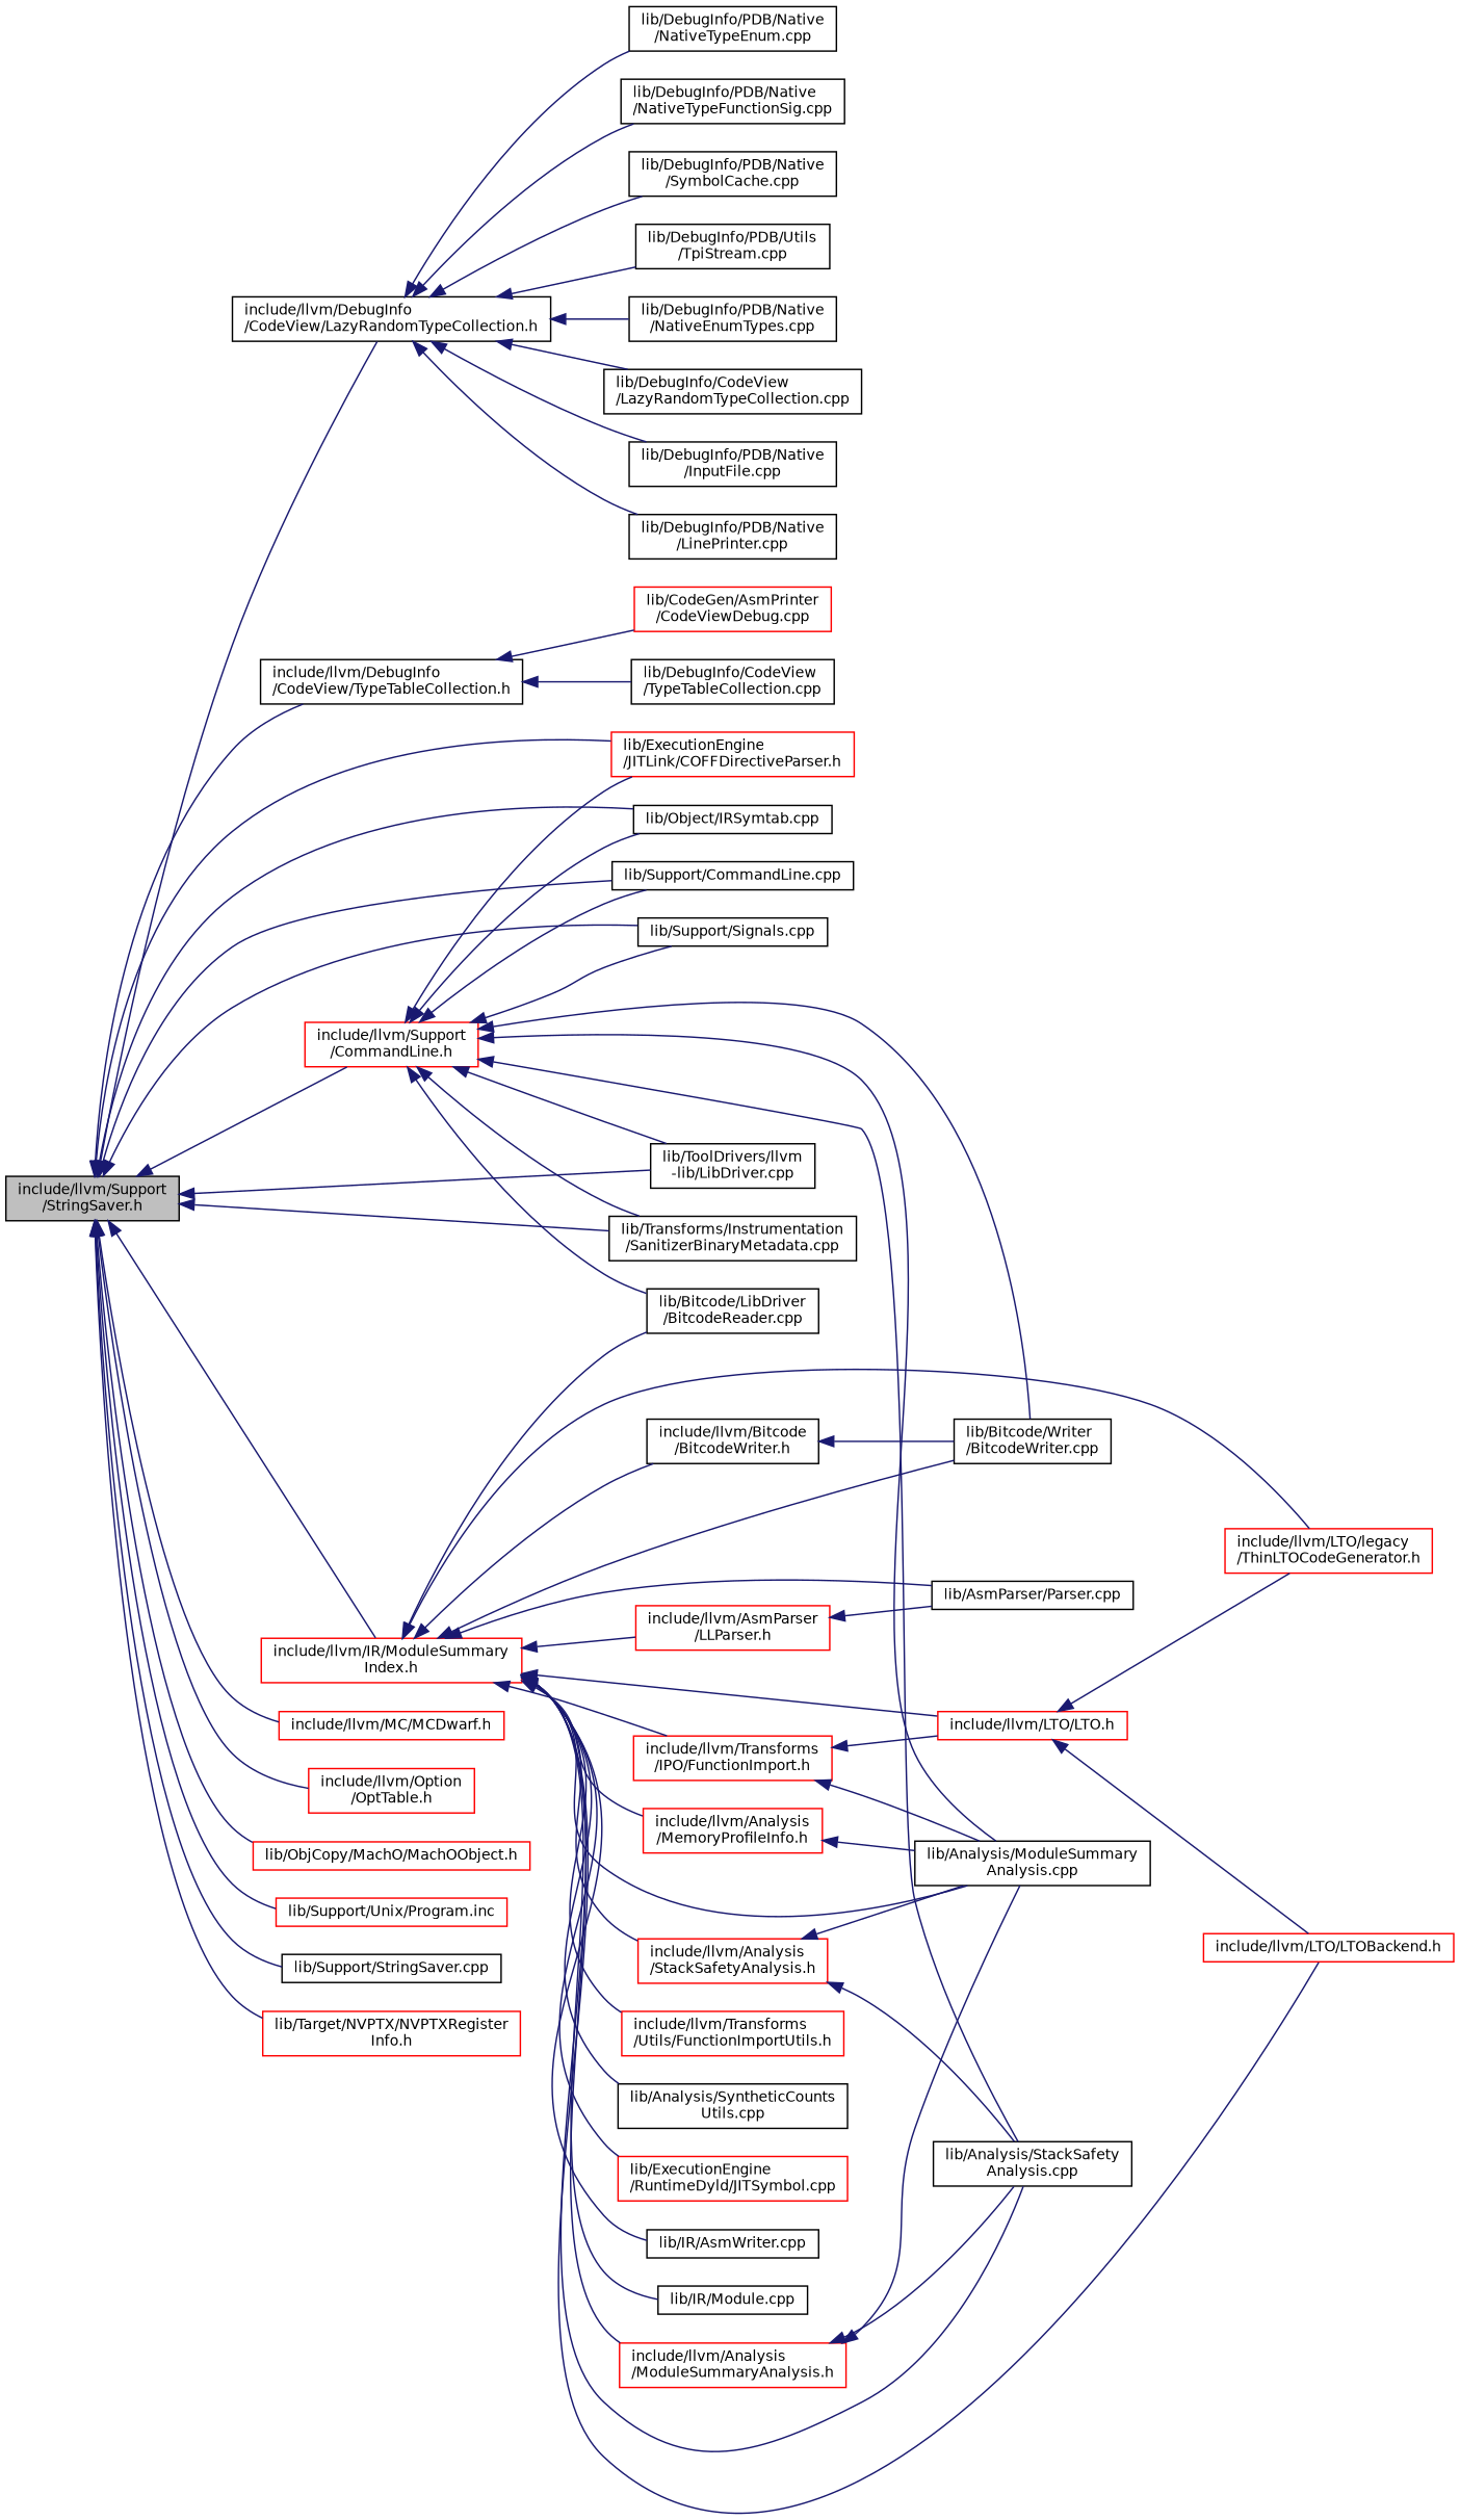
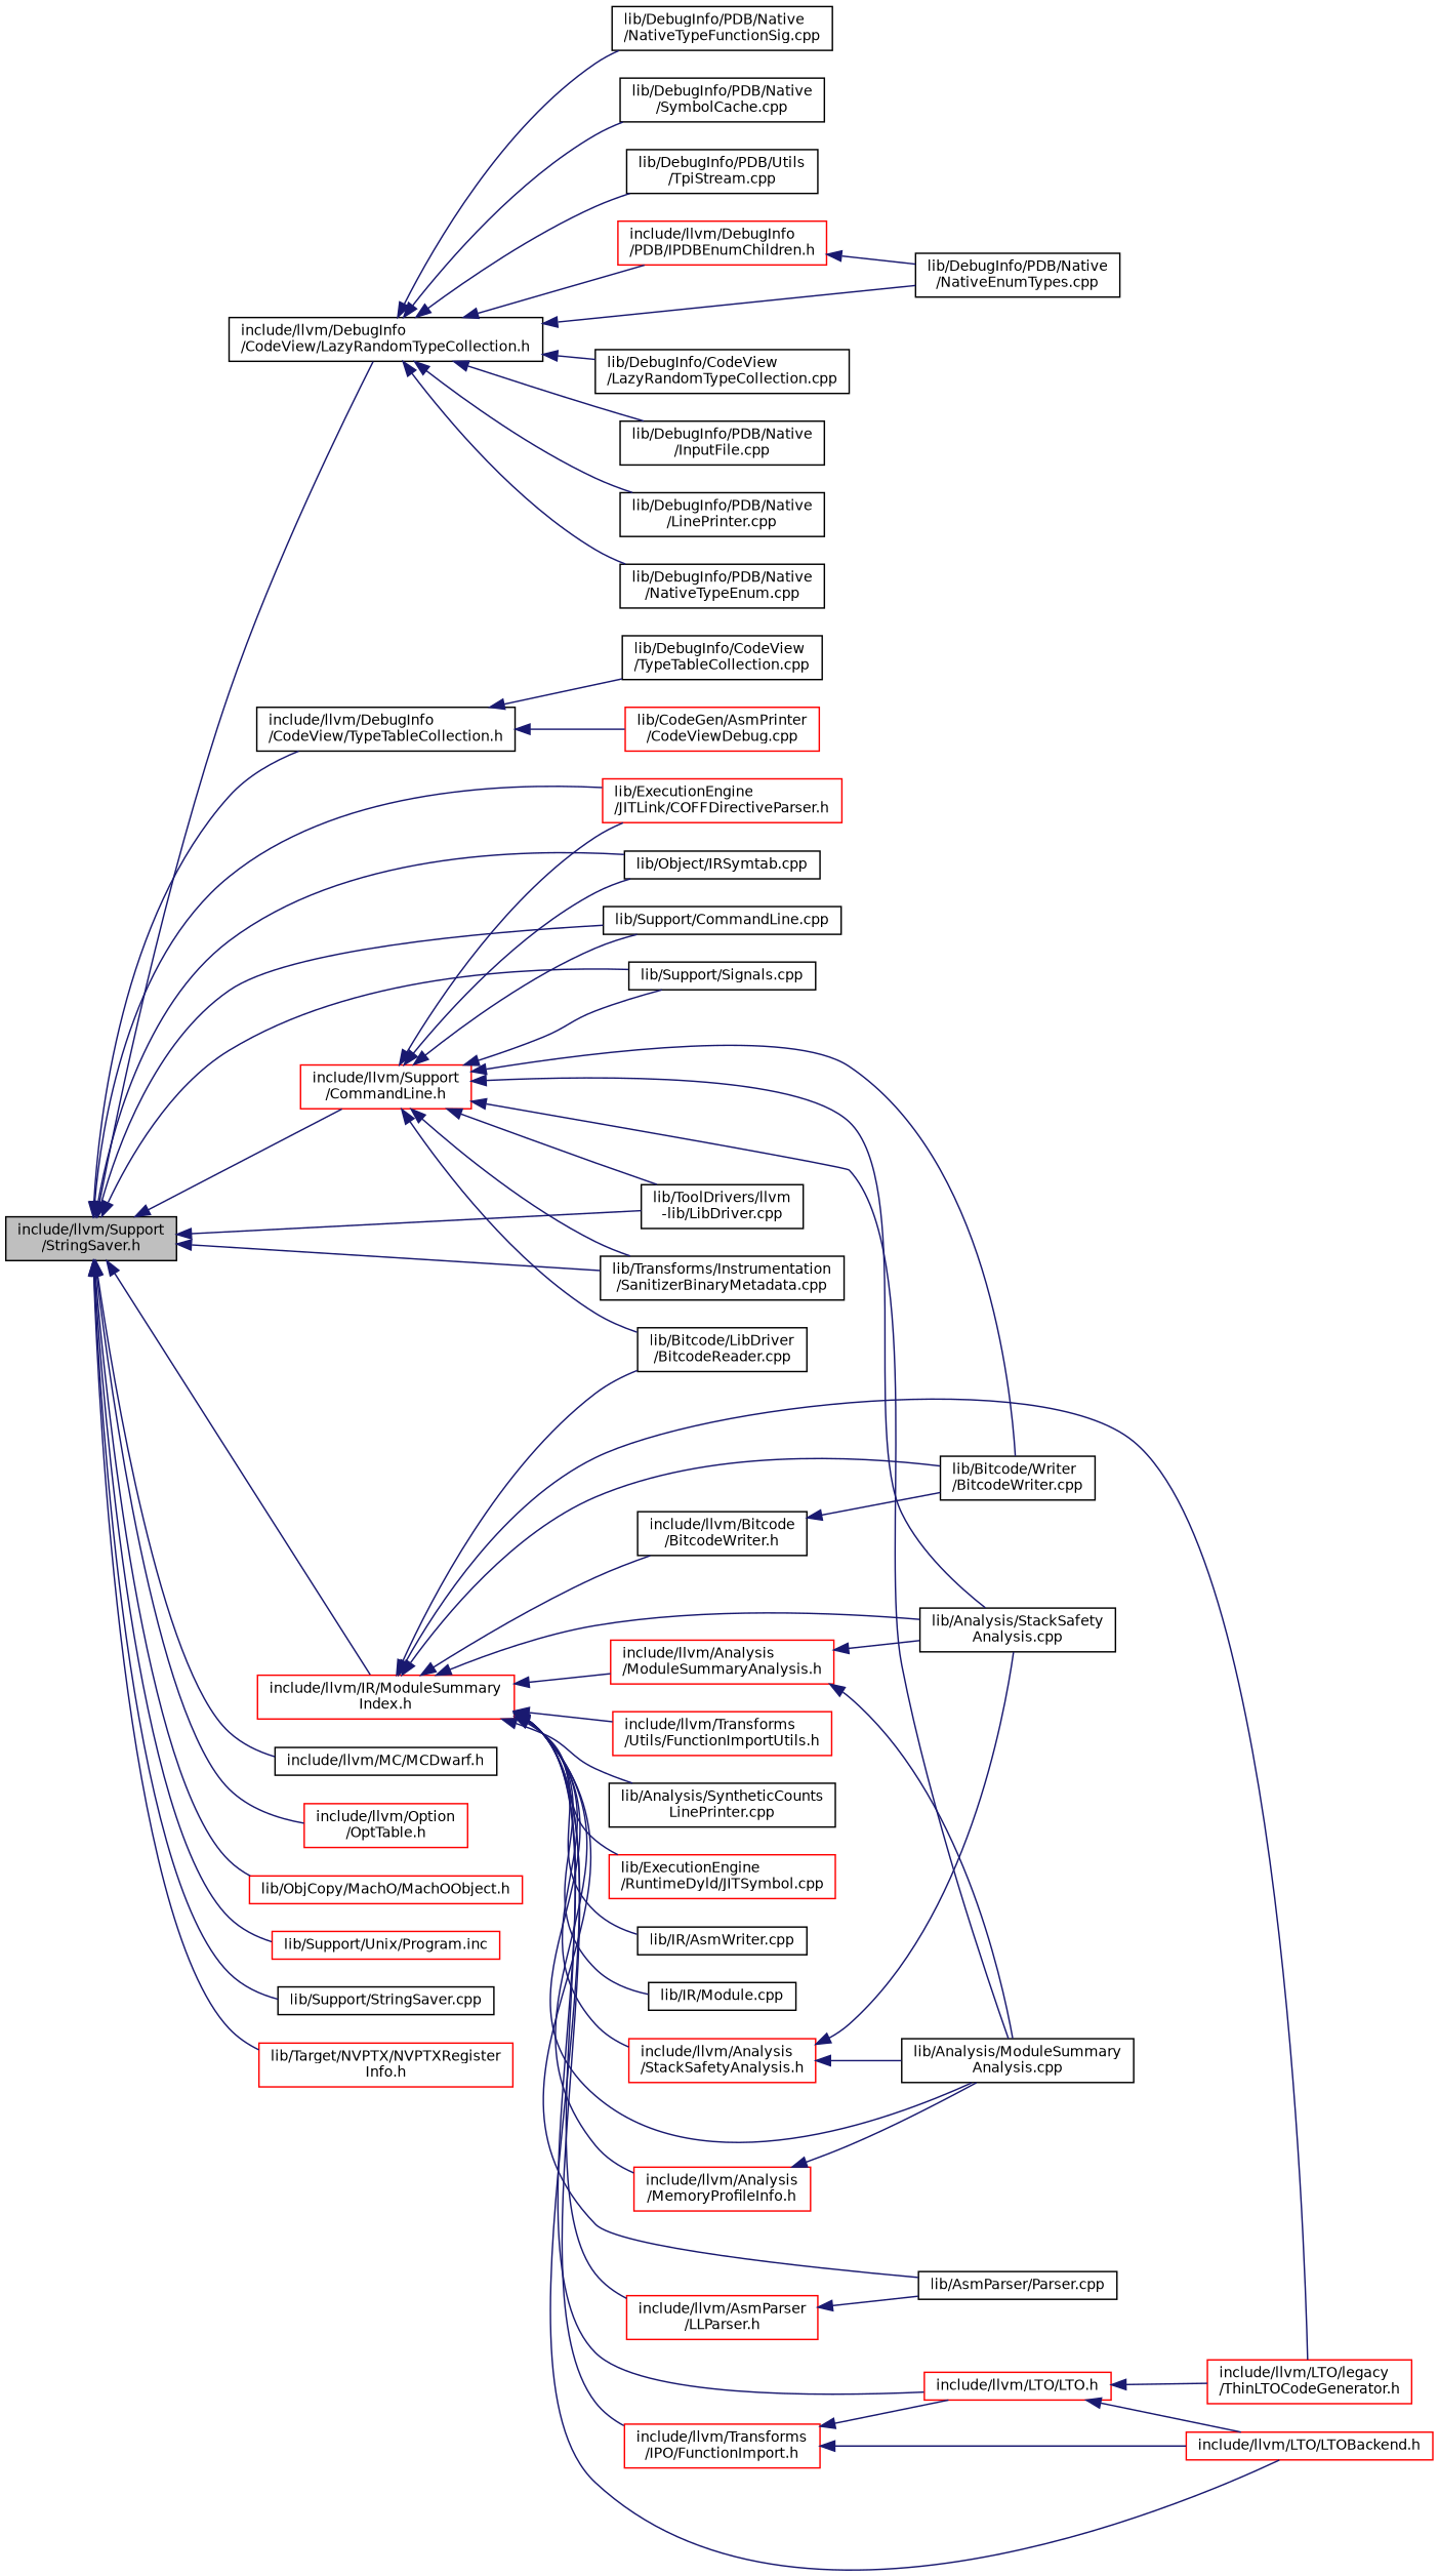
  digraph {
    rankdir=LR
    node [color=black fontname=Helvetica fontsize=10 shape=record]
    edge [color=midnightblue dir=back fontname=Helvetica fontsize=10 labelfontname=Helvetica labelfontsize=10 style=solid]
    n1 [fillcolor=grey75 fontcolor=black height=0.2 label="include/llvm/Support\l/StringSaver.h" style=filled width=0.4]
    n2 [height=0.2 label="include/llvm/DebugInfo\l/CodeView/LazyRandomTypeCollection.h" width=0.4]
    n3 [height=0.2 label="include/llvm/DebugInfo\l/CodeView/TypeTableCollection.h" width=0.4]
    n4 [color=red height=0.2 label="include/llvm/IR/ModuleSummary\lIndex.h" width=0.4]
-   n5 [color=red height=0.2 label="include/llvm/MC/MCDwarf.h" width=0.4]
+   n5 [height=0.2 label="include/llvm/MC/MCDwarf.h" width=0.4]
    n6 [color=red height=0.2 label="include/llvm/Option\l/OptTable.h" width=0.4]
    n7 [color=red height=0.2 label="include/llvm/Support\l/CommandLine.h" width=0.4]
    n8 [color=red height=0.2 label="lib/ExecutionEngine\l/JITLink/COFFDirectiveParser.h" width=0.4]
    n9 [height=0.2 label="lib/Object/IRSymtab.cpp" width=0.4]
    n10 [height=0.2 label="lib/Support/CommandLine.cpp" width=0.4]
    n11 [height=0.2 label="lib/Support/Signals.cpp" width=0.4]
    n12 [height=0.2 label="lib/ToolDrivers/llvm\l-lib/LibDriver.cpp" width=0.4]
    n13 [height=0.2 label="lib/Transforms/Instrumentation\l/SanitizerBinaryMetadata.cpp" width=0.4]
    n14 [color=red height=0.2 label="lib/ObjCopy/MachO/MachOObject.h" width=0.4]
    n15 [color=red height=0.2 label="lib/Support/Unix/Program.inc" width=0.4]
    n16 [height=0.2 label="lib/Support/StringSaver.cpp" width=0.4]
    n17 [color=red height=0.2 label="lib/Target/NVPTX/NVPTXRegister\lInfo.h" width=0.4]
+   n18 [color=red height=0.2 label="include/llvm/DebugInfo\l/PDB/IPDBEnumChildren.h" width=0.4]
    n19 [height=0.2 label="lib/DebugInfo/PDB/Native\l/NativeEnumTypes.cpp" width=0.4]
    n20 [height=0.2 label="lib/DebugInfo/CodeView\l/LazyRandomTypeCollection.cpp" width=0.4]
    n21 [height=0.2 label="lib/DebugInfo/PDB/Native\l/InputFile.cpp" width=0.4]
    n22 [height=0.2 label="lib/DebugInfo/PDB/Native\l/LinePrinter.cpp" width=0.4]
    n23 [height=0.2 label="lib/DebugInfo/PDB/Native\l/NativeTypeEnum.cpp" width=0.4]
    n24 [height=0.2 label="lib/DebugInfo/PDB/Native\l/NativeTypeFunctionSig.cpp" width=0.4]
    n25 [height=0.2 label="lib/DebugInfo/PDB/Native\l/SymbolCache.cpp" width=0.4]
    n26 [height=0.2 label="lib/DebugInfo/PDB/Utils\l/TpiStream.cpp" width=0.4]
    n27 [color=red height=0.2 label="lib/CodeGen/AsmPrinter\l/CodeViewDebug.cpp" width=0.4]
    n28 [height=0.2 label="lib/DebugInfo/CodeView\l/TypeTableCollection.cpp" width=0.4]
    n29 [color=red height=0.2 label="include/llvm/Analysis\l/MemoryProfileInfo.h" width=0.4]
    n30 [height=0.2 label="lib/Analysis/ModuleSummary\lAnalysis.cpp" width=0.4]
    n31 [color=red height=0.2 label="include/llvm/Analysis\l/ModuleSummaryAnalysis.h" width=0.4]
    n32 [height=0.2 label="lib/Analysis/StackSafety\lAnalysis.cpp" width=0.4]
    n33 [color=red height=0.2 label="include/llvm/Analysis\l/StackSafetyAnalysis.h" width=0.4]
    n34 [color=red height=0.2 label="include/llvm/AsmParser\l/LLParser.h" width=0.4]
    n35 [height=0.2 label="lib/AsmParser/Parser.cpp" width=0.4]
    n36 [height=0.2 label="include/llvm/Bitcode\l/BitcodeWriter.h" width=0.4]
    n37 [height=0.2 label="lib/Bitcode/Writer\l/BitcodeWriter.cpp" width=0.4]
    n38 [color=red height=0.2 label="include/llvm/LTO/legacy\l/ThinLTOCodeGenerator.h" width=0.4]
    n39 [color=red height=0.2 label="include/llvm/LTO/LTO.h" width=0.4]
    n40 [color=red height=0.2 label="include/llvm/LTO/LTOBackend.h" width=0.4]
    n41 [color=red height=0.2 label="include/llvm/Transforms\l/IPO/FunctionImport.h" width=0.4]
    n42 [color=red height=0.2 label="include/llvm/Transforms\l/Utils/FunctionImportUtils.h" width=0.4]
-   n43 [height=0.2 label="lib/Analysis/SyntheticCounts\lUtils.cpp" width=0.4]
+   n43 [height=0.2 label="lib/Analysis/SyntheticCounts\lLinePrinter.cpp" width=0.4]
    n44 [height=0.2 label="lib/Bitcode/LibDriver\l/BitcodeReader.cpp" width=0.4]
    n45 [color=red height=0.2 label="lib/ExecutionEngine\l/RuntimeDyld/JITSymbol.cpp" width=0.4]
    n46 [height=0.2 label="lib/IR/AsmWriter.cpp" width=0.4]
    n47 [height=0.2 label="lib/IR/Module.cpp" width=0.4]
    n1 -> n2
    n1 -> n3
    n1 -> n4
    n1 -> n5
    n1 -> n6
    n1 -> n7
    n1 -> n8
    n1 -> n9
    n1 -> n10
    n1 -> n11
    n1 -> n12
    n1 -> n13
    n1 -> n14
    n1 -> n15
    n1 -> n16
    n1 -> n17
+   n2 -> n18
    n2 -> n19
    n2 -> n20
    n2 -> n21
    n2 -> n22
    n2 -> n23
    n2 -> n24
    n2 -> n25
    n2 -> n26
    n3 -> n27
    n3 -> n28
    n4 -> n29
    n4 -> n30
    n4 -> n31
    n4 -> n32
    n4 -> n33
    n4 -> n34
    n4 -> n35
    n4 -> n36
    n4 -> n37
    n4 -> n38
    n4 -> n39
    n4 -> n40
    n4 -> n41
    n4 -> n42
    n4 -> n43
    n4 -> n44
    n4 -> n45
    n4 -> n46
    n4 -> n47
    n7 -> n8
    n7 -> n9
    n7 -> n10
    n7 -> n11
    n7 -> n12
    n7 -> n13
    n7 -> n30
    n7 -> n32
    n7 -> n37
    n7 -> n44
+   n18 -> n19
    n29 -> n30
    n31 -> n30
    n31 -> n32
    n33 -> n30
    n33 -> n32
    n34 -> n35
    n36 -> n37
    n39 -> n38
    n39 -> n40
    n41 -> n39
-   n41 -> n30
+   n41 -> n40
  }
